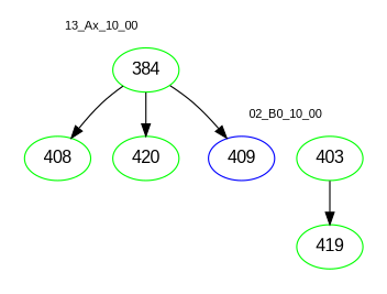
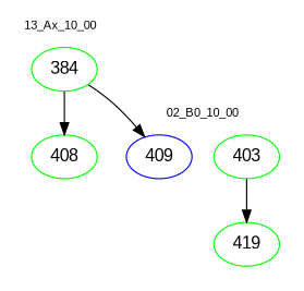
  digraph {
    fontname="Liberation Sans"
    node [color=green fontname="Liberation Sans"]
    edge [color=black fontname="Liberation Sans"]
    n1 [label=384]
    n2 [label=408]
-   n3 [label=420]
    n4 [label=403]
    n5 [label=419]
    n6 [color=blue label=409]
    subgraph cluster_1 {
      color=white
      fontsize=10
      label="13_Ax_10_00"
      n1
      n2
-     n3
    }
    subgraph cluster_2 {
      color=white
      fontsize=10
      label="02_B0_10_00"
      n4
      n5
      n6
    }
    n1 -> n2
-   n1 -> n3
    n1 -> n6
    n4 -> n5
  }
